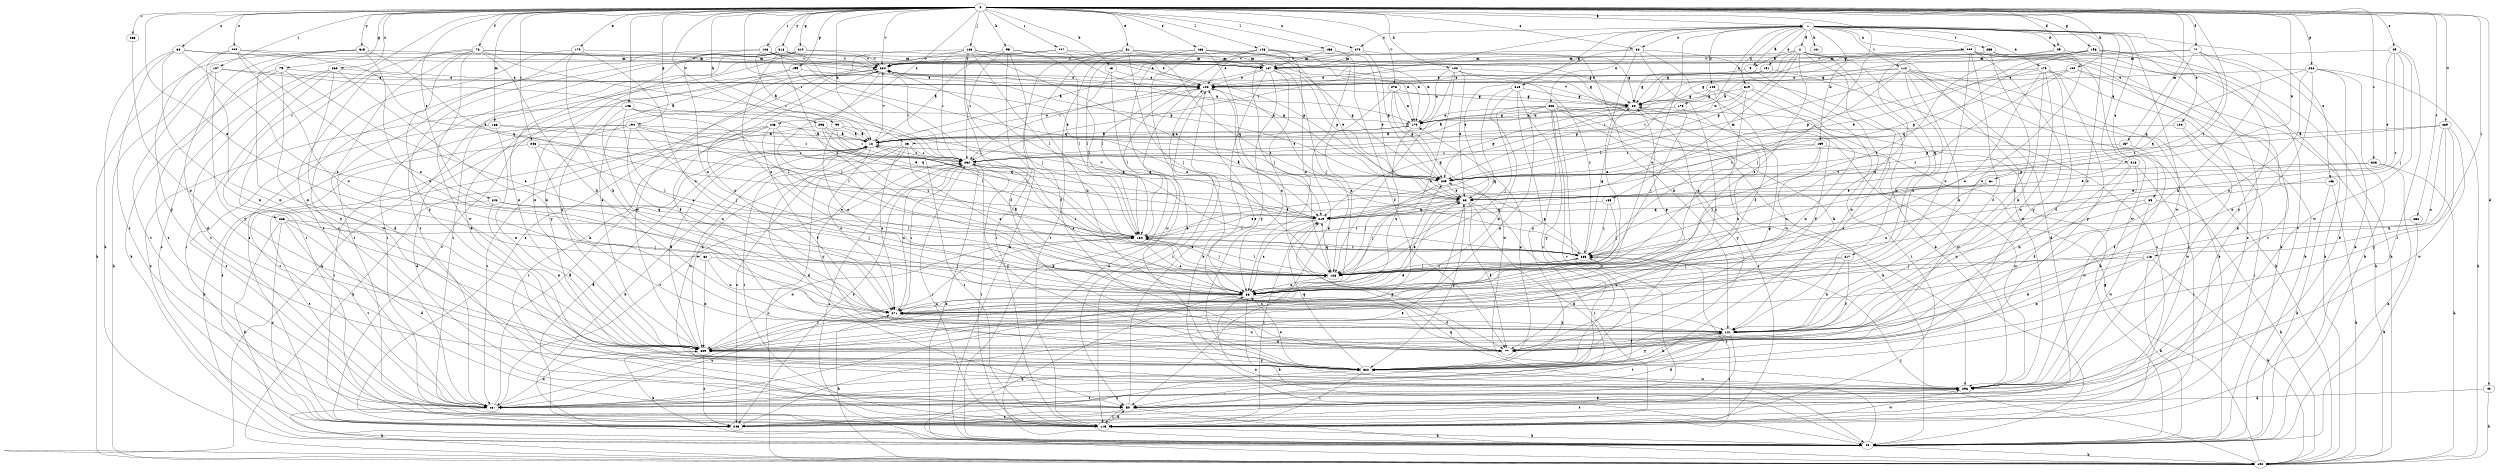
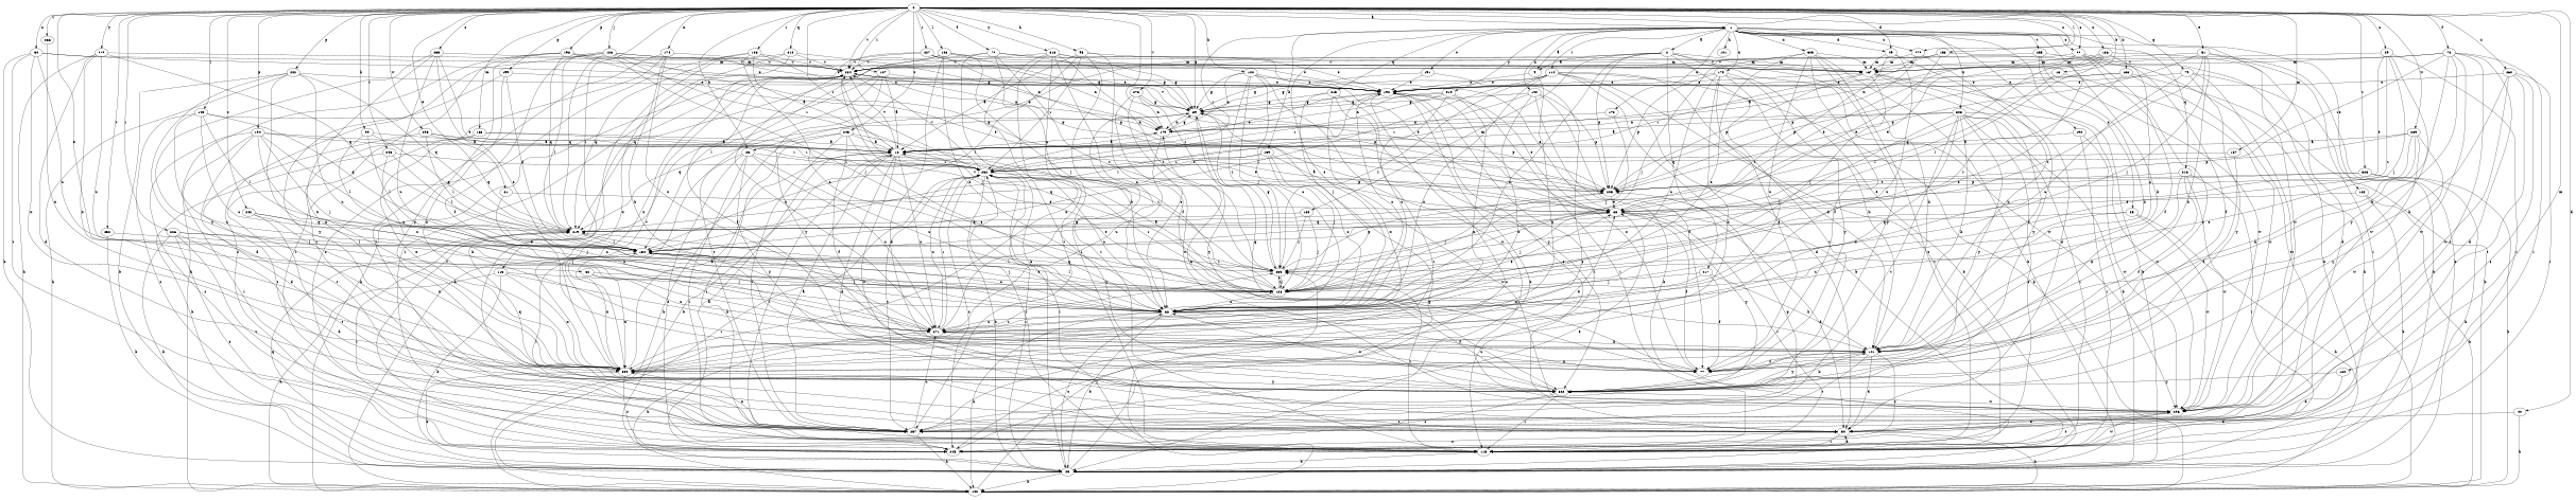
  strict digraph {
    0
    1
    13
    23
    29
    30
    32
    40
    49
    51
    61
    62
    72
    73
    79
    89
    95
    99
    100
    107
    108
    113
    126
    133
    143
    148
    153
    157
+   160
    163
    174
    186
    194
    198
    199
    202
    214
    226
    227
    232
    235
    242
    243
    248
    252
    260
    270
    n48 [label=266]
    278
    284
    289
    295
    315
    318
    323
    335
    2
    9
    35
    101
    114
    139
    140
    141
    175
    178
    188
    190
    191
    215
    216
    255
    296
    303
    305
    319
    192
    154
    38
    309
    115
    271
    245
    322
    167
    63
    128
    257
    25
    77
    50
    102
    205
    219
    179
    12
    165
    217
    0 -> 1 [label=a]
    0 -> 13 [label=b]
    0 -> 23 [label=b]
    0 -> 29 [label=c]
    0 -> 30 [label=c]
    0 -> 32 [label=c]
    0 -> 40 [label=d]
    0 -> 49 [label=d]
    0 -> 51 [label=e]
    0 -> 61 [label=e]
    0 -> 62 [label=e]
    0 -> 72 [label=f]
    0 -> 73 [label=f]
    0 -> 79 [label=g]
    0 -> 89 [label=g]
    0 -> 95 [label=h]
    0 -> 99 [label=h]
    0 -> 100 [label=h]
    0 -> 107 [label=i]
    0 -> 108 [label=i]
    0 -> 113 [label=i]
    0 -> 126 [label=j]
    0 -> 133 [label=k]
    0 -> 143 [label=l]
    0 -> 148 [label=l]
    0 -> 153 [label=l]
    0 -> 157 [label=m]
+   0 -> 160 [label=m]
    0 -> 163 [label=m]
    0 -> 174 [label=n]
    0 -> 186 [label=o]
    0 -> 194 [label=p]
    0 -> 198 [label=p]
    0 -> 199 [label=p]
    0 -> 202 [label=p]
    0 -> 214 [label=q]
    0 -> 226 [label=r]
    0 -> 227 [label=r]
    0 -> 232 [label=r]
    0 -> 235 [label=s]
    0 -> 242 [label=s]
    0 -> 243 [label=s]
    0 -> 248 [label=t]
    0 -> 252 [label=t]
    0 -> 260 [label=u]
    0 -> 270 [label=u]
    0 -> n48 [label=v]
    0 -> 278 [label=v]
    0 -> 284 [label=v]
    0 -> 289 [label=w]
    0 -> 295 [label=w]
    0 -> 315 [label=y]
    0 -> 318 [label=y]
    0 -> 323 [label=z]
    0 -> 335 [label=z]
    1 -> 32 [label=c]
    1 -> 49 [label=d]
    1 -> 232 [label=r]
    1 -> 270 [label=u]
    1 -> 2 [label=a]
    1 -> 9 [label=a]
    1 -> 35 [label=c]
    1 -> 101 [label=h]
    1 -> 114 [label=i]
    1 -> 139 [label=k]
    1 -> 140 [label=k]
    1 -> 141 [label=k]
    1 -> 175 [label=n]
    1 -> 178 [label=n]
    1 -> 188 [label=o]
    1 -> 190 [label=o]
    1 -> 191 [label=o]
    1 -> 215 [label=q]
    1 -> 216 [label=q]
    1 -> 255 [label=t]
    1 -> 296 [label=w]
    1 -> 303 [label=x]
    1 -> 305 [label=x]
    1 -> 319 [label=y]
    13 -> 296 [label=w]
    13 -> 192 [label=o]
    13 -> 154 [label=l]
    23 -> 232 [label=r]
    23 -> 38 [label=c]
    23 -> 309 [label=x]
    23 -> 115 [label=i]
    23 -> 271 [label=u]
    23 -> 245 [label=s]
    23 -> 322 [label=y]
    29 -> 335 [label=z]
    29 -> 296 [label=w]
    29 -> 115 [label=i]
    29 -> 167 [label=m]
    29 -> 63 [label=e]
    29 -> 128 [label=j]
    30 -> 192 [label=o]
    30 -> 38 [label=c]
    30 -> 309 [label=x]
    30 -> 167 [label=m]
    30 -> 257 [label=t]
    30 -> 25 [label=b]
    32 -> 284 [label=v]
    32 -> 38 [label=c]
    32 -> 322 [label=y]
    32 -> 63 [label=e]
    32 -> 25 [label=b]
    32 -> 77 [label=f]
    40 -> 50 [label=d]
    40 -> 102 [label=h]
    49 -> 335 [label=z]
    49 -> 271 [label=u]
    49 -> 167 [label=m]
    49 -> 50 [label=d]
    51 -> 335 [label=z]
    51 -> 141 [label=k]
    51 -> 115 [label=i]
    51 -> 167 [label=m]
    51 -> 128 [label=j]
    51 -> 25 [label=b]
    51 -> 205 [label=p]
    61 -> 38 [label=c]
    61 -> 63 [label=e]
    62 -> 309 [label=x]
    62 -> 271 [label=u]
    62 -> 128 [label=j]
    72 -> 89 [label=g]
    72 -> 335 [label=z]
    72 -> 141 [label=k]
    72 -> 167 [label=m]
    72 -> 25 [label=b]
    72 -> 219 [label=q]
    73 -> 232 [label=r]
    73 -> 284 [label=v]
    73 -> 141 [label=k]
    73 -> 296 [label=w]
    73 -> 115 [label=i]
    73 -> 322 [label=y]
    73 -> 167 [label=m]
    73 -> 257 [label=t]
    73 -> 50 [label=d]
    79 -> 192 [label=o]
    79 -> 38 [label=c]
    79 -> 322 [label=y]
    79 -> 257 [label=t]
    79 -> 25 [label=b]
    89 -> 284 [label=v]
    89 -> 322 [label=y]
    89 -> 205 [label=p]
    89 -> 219 [label=q]
    89 -> 179 [label=n]
    95 -> 232 [label=r]
    95 -> 154 [label=l]
    95 -> 115 [label=i]
    95 -> 167 [label=m]
    95 -> 77 [label=f]
    95 -> 12 [label=a]
    99 -> 154 [label=l]
    99 -> 38 [label=c]
    99 -> 219 [label=q]
    99 -> 12 [label=a]
    100 -> 89 [label=g]
    100 -> 335 [label=z]
    100 -> 296 [label=w]
    100 -> 192 [label=o]
    100 -> 38 [label=c]
    100 -> 63 [label=e]
    100 -> 128 [label=j]
    100 -> 179 [label=n]
    107 -> 192 [label=o]
    107 -> 322 [label=y]
    107 -> 257 [label=t]
    107 -> 102 [label=h]
    107 -> 12 [label=a]
    108 -> 284 [label=v]
    108 -> 38 [label=c]
    108 -> 245 [label=s]
    108 -> 205 [label=p]
    108 -> 219 [label=q]
    108 -> 12 [label=a]
    113 -> 141 [label=k]
    113 -> 309 [label=x]
    113 -> 128 [label=j]
    113 -> 25 [label=b]
    113 -> 102 [label=h]
    126 -> 232 [label=r]
    126 -> 284 [label=v]
    126 -> 192 [label=o]
    126 -> 154 [label=l]
    126 -> 245 [label=s]
    126 -> 128 [label=j]
    126 -> 77 [label=f]
    126 -> 205 [label=p]
    126 -> 219 [label=q]
    133 -> 335 [label=z]
    133 -> 192 [label=o]
    133 -> 257 [label=t]
    133 -> 102 [label=h]
    133 -> 205 [label=p]
    143 -> 154 [label=l]
    143 -> 38 [label=c]
    143 -> 271 [label=u]
    143 -> 245 [label=s]
    143 -> 219 [label=q]
    143 -> 179 [label=n]
    148 -> 89 [label=g]
    148 -> 284 [label=v]
    148 -> 192 [label=o]
    148 -> 154 [label=l]
    148 -> 38 [label=c]
    148 -> 128 [label=j]
    148 -> 50 [label=d]
    153 -> 284 [label=v]
    153 -> 167 [label=m]
    153 -> 63 [label=e]
    153 -> 77 [label=f]
    157 -> 232 [label=r]
    157 -> 77 [label=f]
+   160 -> 322 [label=y]
+   160 -> 50 [label=d]
    163 -> 309 [label=x]
    163 -> 63 [label=e]
    163 -> 257 [label=t]
    163 -> 12 [label=a]
    174 -> 284 [label=v]
    174 -> 141 [label=k]
    174 -> 115 [label=i]
    174 -> 271 [label=u]
    174 -> 257 [label=t]
    186 -> 154 [label=l]
    186 -> 38 [label=c]
    186 -> 167 [label=m]
    186 -> 63 [label=e]
    186 -> 50 [label=d]
    186 -> 219 [label=q]
    186 -> 179 [label=n]
    194 -> 232 [label=r]
    194 -> 154 [label=l]
    194 -> 115 [label=i]
    194 -> 271 [label=u]
    194 -> 245 [label=s]
    194 -> 128 [label=j]
    194 -> 50 [label=d]
    194 -> 12 [label=a]
    198 -> 89 [label=g]
    198 -> 284 [label=v]
    198 -> 322 [label=y]
    198 -> 63 [label=e]
    198 -> 257 [label=t]
    198 -> 102 [label=h]
    198 -> 219 [label=q]
    199 -> 192 [label=o]
    199 -> 154 [label=l]
    199 -> 309 [label=x]
    199 -> 322 [label=y]
    202 -> 192 [label=o]
    202 -> 309 [label=x]
    202 -> 271 [label=u]
    202 -> 25 [label=b]
    202 -> 50 [label=d]
    202 -> 102 [label=h]
    202 -> 219 [label=q]
    214 -> 284 [label=v]
    214 -> 309 [label=x]
    214 -> 115 [label=i]
    214 -> 50 [label=d]
    214 -> 179 [label=n]
    226 -> 154 [label=l]
    226 -> 245 [label=s]
    226 -> 128 [label=j]
    226 -> 257 [label=t]
    226 -> 25 [label=b]
    226 -> 50 [label=d]
    227 -> 284 [label=v]
    227 -> 192 [label=o]
    227 -> 309 [label=o]
    227 -> 205 [label=p]
    227 -> 179 [label=n]
    232 -> 284 [label=v]
    232 -> 38 [label=c]
    232 -> 115 [label=i]
    232 -> 271 [label=u]
    232 -> 245 [label=s]
    232 -> 322 [label=y]
    232 -> 257 [label=t]
    232 -> 25 [label=b]
    232 -> 205 [label=p]
    235 -> 38 [label=c]
    235 -> 309 [label=x]
    235 -> 271 [label=u]
    235 -> 322 [label=y]
    235 -> 167 [label=m]
    235 -> 63 [label=e]
    242 -> 309 [label=x]
    242 -> 128 [label=j]
    242 -> 257 [label=t]
    242 -> 219 [label=q]
    243 -> 335 [label=z]
    243 -> 38 [label=c]
    243 -> 115 [label=i]
    243 -> 257 [label=t]
    243 -> 77 [label=f]
    243 -> 102 [label=h]
    243 -> 12 [label=a]
    248 -> 232 [label=r]
    248 -> 141 [label=k]
    248 -> 154 [label=l]
    248 -> 25 [label=b]
    252 -> 154 [label=l]
    252 -> 25 [label=b]
    260 -> 141 [label=k]
    260 -> 296 [label=w]
    260 -> 192 [label=o]
    260 -> 115 [label=i]
    260 -> 245 [label=s]
    260 -> 257 [label=t]
    270 -> 141 [label=k]
    270 -> 167 [label=m]
    270 -> 205 [label=p]
    270 -> 12 [label=a]
    n48 -> 309 [label=x]
    278 -> 89 [label=g]
    278 -> 296 [label=w]
    278 -> 38 [label=c]
    278 -> 205 [label=p]
    278 -> 179 [label=n]
    284 -> 192 [label=o]
    284 -> 271 [label=u]
    284 -> 128 [label=j]
    284 -> 77 [label=f]
    284 -> 102 [label=h]
    284 -> 179 [label=n]
    289 -> 141 [label=k]
    289 -> 296 [label=w]
    289 -> 38 [label=c]
    289 -> 322 [label=y]
    289 -> 205 [label=p]
    289 -> 12 [label=a]
    295 -> 232 [label=r]
    295 -> 154 [label=l]
    295 -> 257 [label=t]
    295 -> 219 [label=q]
    295 -> 12 [label=a]
    315 -> 309 [label=x]
    315 -> 271 [label=u]
    315 -> 167 [label=m]
    315 -> 50 [label=d]
    315 -> 102 [label=h]
    315 -> 219 [label=q]
    318 -> 89 [label=g]
    318 -> 284 [label=v]
    318 -> 335 [label=z]
    318 -> 38 [label=c]
    318 -> 309 [label=x]
    318 -> 115 [label=i]
    318 -> 63 [label=e]
    318 -> 257 [label=t]
    323 -> 63 [label=e]
    323 -> 25 [label=b]
    323 -> 102 [label=h]
    323 -> 205 [label=p]
    335 -> 89 [label=g]
    335 -> 284 [label=v]
    335 -> 154 [label=l]
    335 -> 128 [label=j]
    335 -> 205 [label=p]
    2 -> 23 [label=b]
    2 -> 9 [label=a]
    2 -> 141 [label=k]
    2 -> 296 [label=w]
    2 -> 38 [label=c]
    2 -> 167 [label=m]
    2 -> 257 [label=t]
    2 -> 205 [label=p]
    2 -> 165 [label=m]
    2 -> 217 [label=q]
    9 -> 192 [label=o]
    9 -> 309 [label=x]
    35 -> 296 [label=w]
    35 -> 271 [label=u]
    35 -> 102 [label=h]
    35 -> 219 [label=q]
    114 -> 89 [label=g]
    114 -> 335 [label=z]
    114 -> 141 [label=k]
    114 -> 192 [label=o]
    114 -> 154 [label=l]
    114 -> 115 [label=i]
    114 -> 271 [label=u]
    114 -> 25 [label=b]
    114 -> 50 [label=d]
    114 -> 102 [label=h]
    139 -> 232 [label=r]
    139 -> 296 [label=w]
    139 -> 38 [label=c]
    139 -> 128 [label=j]
    139 -> 219 [label=q]
    140 -> 89 [label=g]
    140 -> 232 [label=r]
    140 -> 309 [label=x]
    140 -> 25 [label=b]
    140 -> 77 [label=f]
    140 -> 205 [label=p]
    141 -> 309 [label=x]
    141 -> 245 [label=s]
    141 -> 322 [label=y]
    141 -> 257 [label=t]
    141 -> 77 [label=f]
    141 -> 50 [label=d]
    175 -> 141 [label=k]
    175 -> 192 [label=o]
    175 -> 38 [label=c]
    175 -> 309 [label=x]
    175 -> 322 [label=y]
    175 -> 25 [label=b]
    175 -> 77 [label=f]
    175 -> 205 [label=p]
    178 -> 128 [label=j]
    178 -> 179 [label=n]
    188 -> 63 [label=e]
    188 -> 25 [label=b]
    188 -> 102 [label=h]
    190 -> 296 [label=w]
    190 -> 115 [label=i]
    190 -> 12 [label=a]
    191 -> 89 [label=g]
    191 -> 192 [label=o]
    191 -> 245 [label=s]
    215 -> 89 [label=g]
    215 -> 309 [label=x]
    215 -> 322 [label=y]
    215 -> 128 [label=j]
    215 -> 257 [label=t]
    216 -> 141 [label=k]
    216 -> 296 [label=w]
    216 -> 115 [label=i]
    216 -> 77 [label=f]
    216 -> 205 [label=t]
    255 -> 284 [label=v]
    255 -> 141 [label=k]
    255 -> 296 [label=w]
    255 -> 102 [label=h]
    296 -> 245 [label=s]
    296 -> 257 [label=t]
    296 -> 50 [label=d]
    303 -> 141 [label=k]
    303 -> 296 [label=w]
    303 -> 309 [label=x]
    303 -> 115 [label=i]
    303 -> 245 [label=s]
    303 -> 322 [label=y]
    303 -> 128 [label=j]
    303 -> 257 [label=t]
    303 -> 25 [label=b]
    303 -> 179 [label=n]
    303 -> 12 [label=a]
    305 -> 38 [label=c]
    305 -> 271 [label=u]
    305 -> 245 [label=s]
    305 -> 322 [label=y]
    305 -> 167 [label=m]
    305 -> 128 [label=j]
    305 -> 25 [label=b]
    305 -> 77 [label=f]
    319 -> 89 [label=g]
    319 -> 232 [label=r]
    319 -> 38 [label=c]
    319 -> 309 [label=x]
    319 -> 115 [label=i]
    319 -> 179 [label=n]
    192 -> 89 [label=g]
    192 -> 154 [label=l]
    192 -> 38 [label=c]
    192 -> 115 [label=i]
    192 -> 25 [label=b]
    154 -> 335 [label=z]
    154 -> 38 [label=c]
    154 -> 309 [label=x]
    154 -> 63 [label=e]
    154 -> 128 [label=j]
    38 -> 1 [label=c]
    38 -> 271 [label=u]
    38 -> 63 [label=e]
    38 -> 25 [label=b]
    38 -> 77 [label=f]
    38 -> 102 [label=h]
    309 -> 284 [label=v]
    309 -> 335 [label=z]
    309 -> 245 [label=s]
    309 -> 322 [label=y]
    309 -> 63 [label=e]
    309 -> 25 [label=b]
    309 -> 12 [label=a]
    115 -> 232 [label=r]
    115 -> 335 [label=z]
    115 -> 296 [label=w]
    115 -> 25 [label=b]
    115 -> 50 [label=d]
    271 -> 89 [label=g]
    271 -> 232 [label=r]
    271 -> 141 [label=k]
    271 -> 102 [label=h]
    245 -> 284 [label=v]
    245 -> 63 [label=e]
    245 -> 12 [label=a]
    322 -> 141 [label=k]
    322 -> 296 [label=w]
    322 -> 38 [label=c]
    322 -> 115 [label=i]
    322 -> 245 [label=s]
    322 -> 219 [label=q]
    322 -> 179 [label=n]
    167 -> 232 [label=r]
    167 -> 192 [label=o]
    167 -> 322 [label=y]
    167 -> 128 [label=j]
    167 -> 25 [label=b]
    167 -> 77 [label=f]
    167 -> 205 [label=p]
    63 -> 192 [label=o]
    63 -> 115 [label=i]
    63 -> 322 [label=y]
    63 -> 128 [label=j]
    63 -> 77 [label=f]
    63 -> 50 [label=d]
    63 -> 219 [label=q]
    128 -> 232 [label=r]
    128 -> 335 [label=z]
    128 -> 154 [label=l]
    128 -> 38 [label=c]
    128 -> 219 [label=q]
    128 -> 12 [label=a]
    257 -> 154 [label=l]
    257 -> 309 [label=x]
    257 -> 271 [label=u]
    257 -> 102 [label=h]
    257 -> 205 [label=p]
    257 -> 12 [label=a]
    25 -> 232 [label=r]
    25 -> 192 [label=o]
    25 -> 38 [label=c]
    25 -> 102 [label=h]
    25 -> 219 [label=q]
    77 -> 89 [label=g]
    77 -> 192 [label=o]
    77 -> 271 [label=u]
    50 -> 192 [label=o]
    50 -> 115 [label=i]
    50 -> 245 [label=s]
    50 -> 102 [label=h]
    102 -> 89 [label=g]
    102 -> 232 [label=r]
    102 -> 335 [label=z]
    205 -> 63 [label=e]
    205 -> 128 [label=j]
    205 -> 12 [label=a]
    219 -> 154 [label=l]
    219 -> 38 [label=c]
    219 -> 115 [label=i]
    179 -> 89 [label=g]
    179 -> 271 [label=u]
    179 -> 12 [label=a]
    12 -> 232 [label=r]
    12 -> 284 [label=v]
    12 -> 296 [label=w]
    12 -> 192 [label=o]
    12 -> 115 [label=i]
    12 -> 271 [label=u]
    12 -> 25 [label=b]
    12 -> 50 [label=d]
    12 -> 179 [label=n]
    165 -> 335 [label=z]
    165 -> 128 [label=j]
    165 -> 219 [label=q]
    217 -> 141 [label=k]
    217 -> 271 [label=u]
    217 -> 128 [label=j]
    217 -> 77 [label=f]
  }
